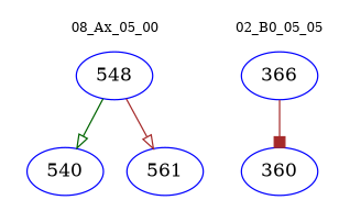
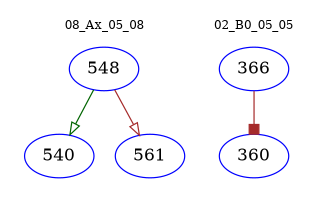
  digraph {
    node [color=blue]
    edge [arrowhead=onormal color=brown]
    n1 [label=548]
    n2 [label=540]
    n3 [label=561]
    n4 [label=366]
    n5 [label=360]
    subgraph cluster_1 {
      color=white
      fontsize=10
-     label="08_Ax_05_00"
+     label="08_Ax_05_08"
      n1
      n2
      n3
    }
    subgraph cluster_2 {
      color=white
      fontsize=10
      label="02_B0_05_05"
      n4
      n5
    }
    n1 -> n2 [color=darkgreen]
    n1 -> n3
    n4 -> n5 [arrowhead=box]
  }
